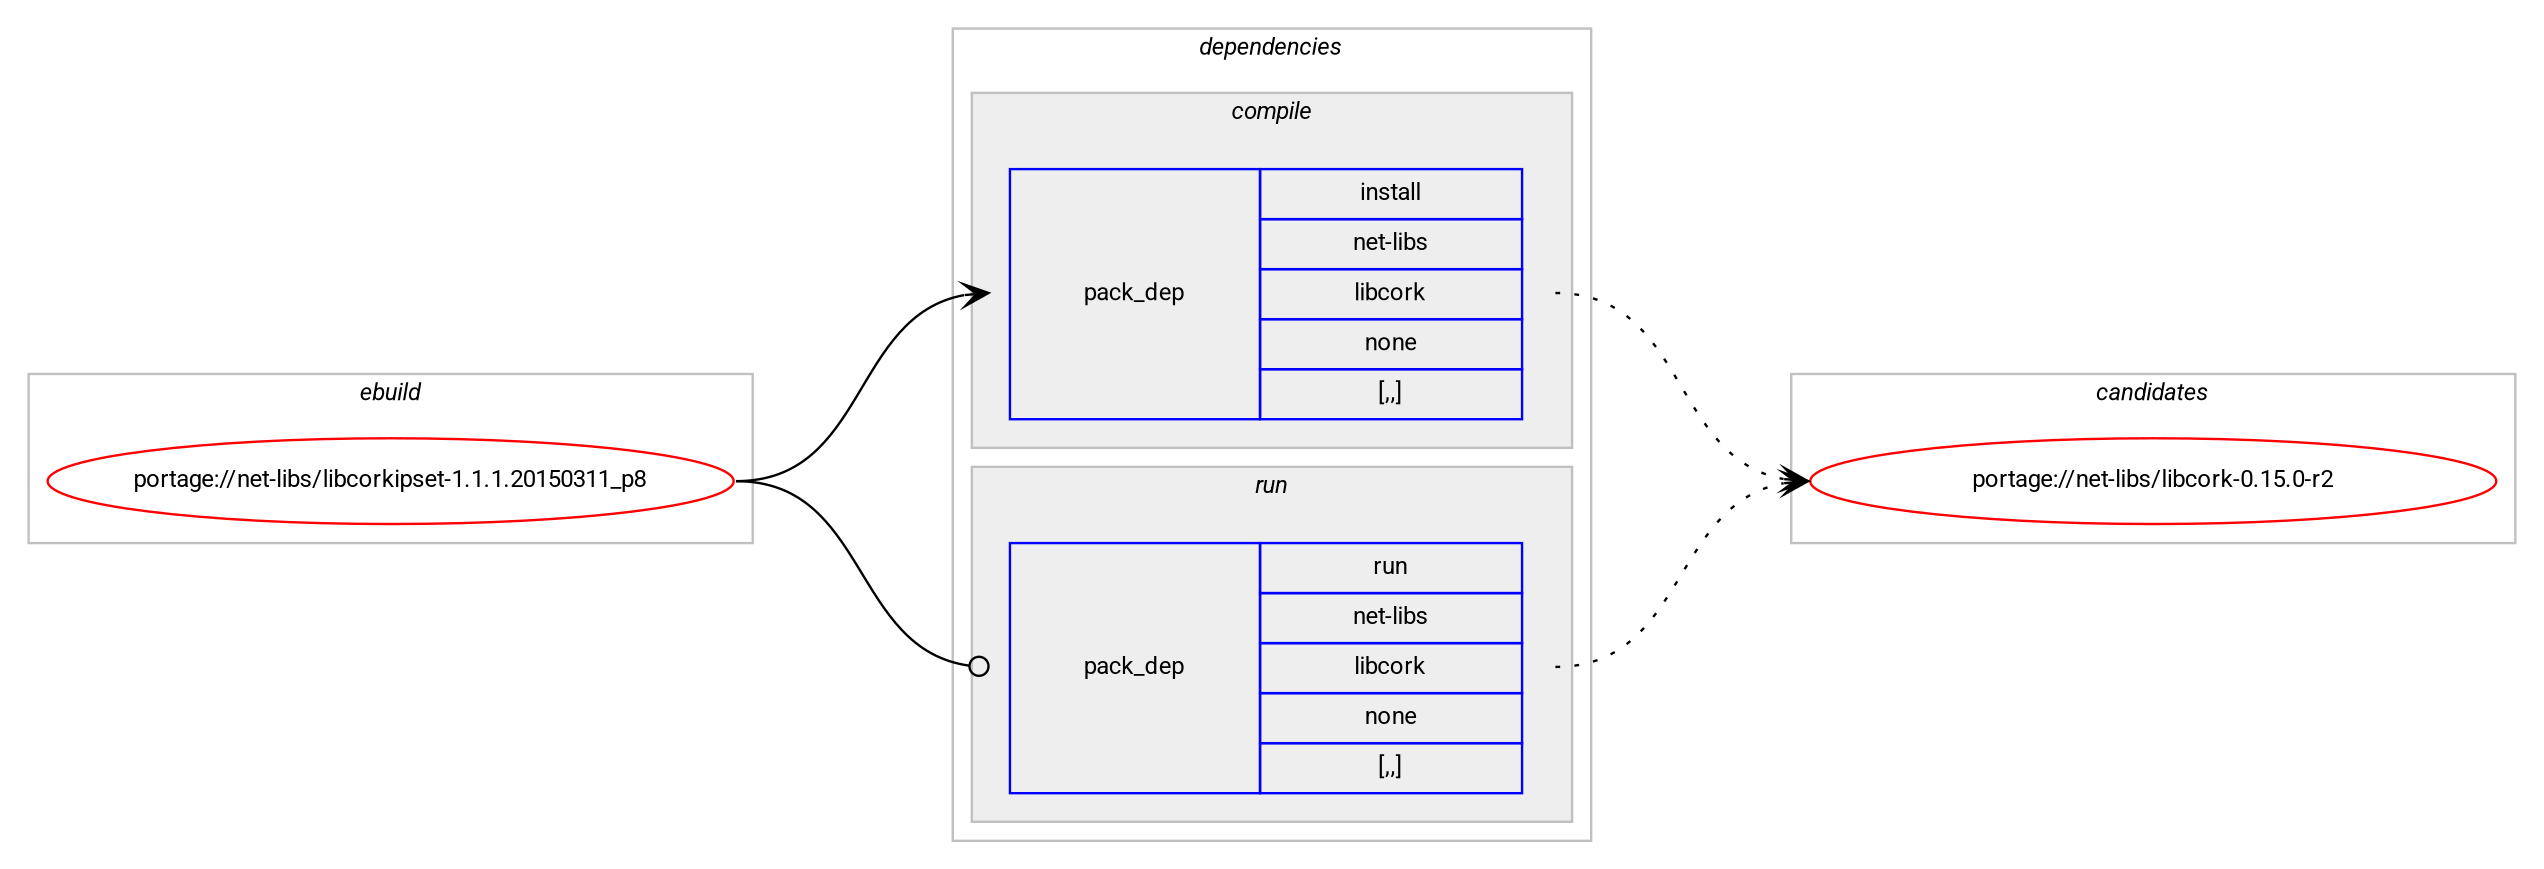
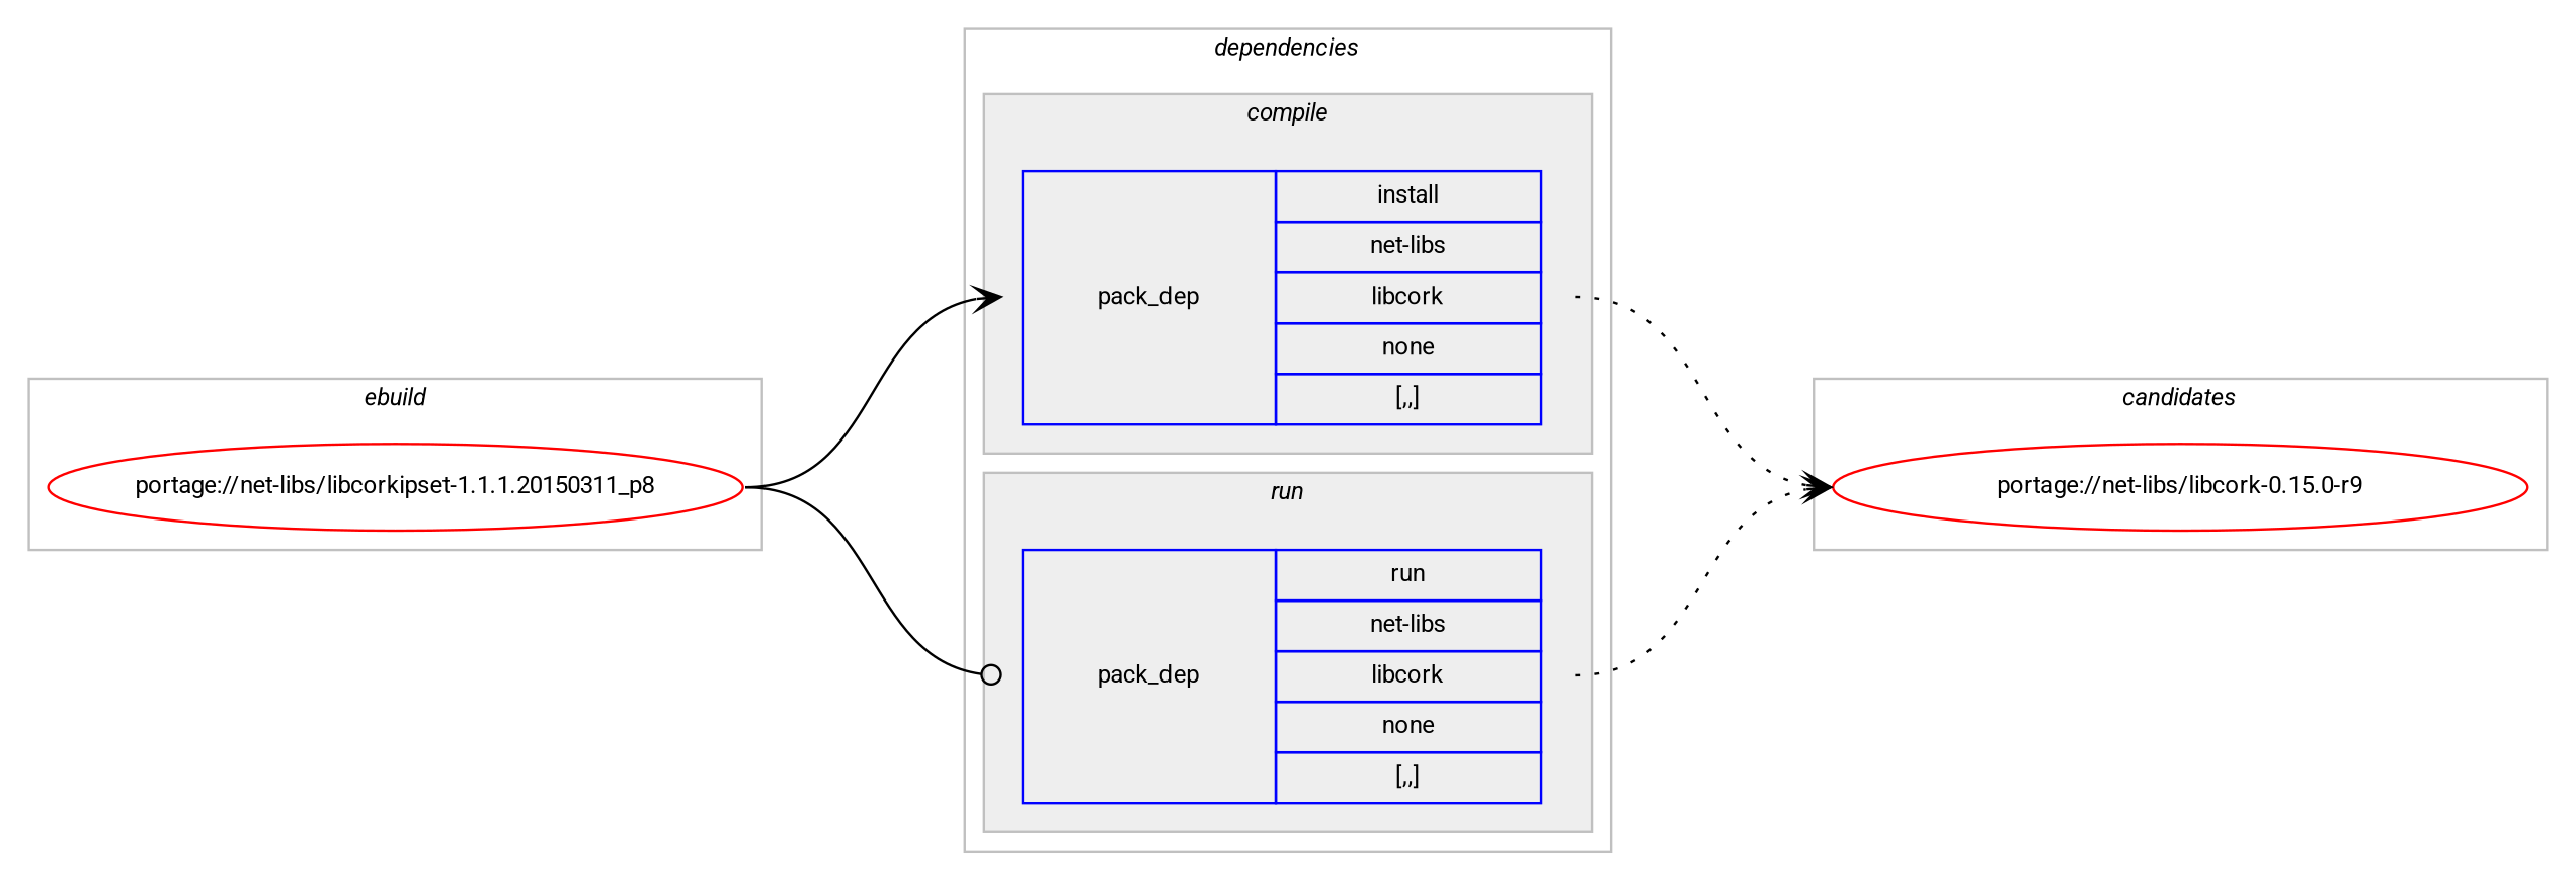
  digraph {
    compound=true
    concentrate=true
    fontname=Roboto
    fontsize=10
    newrank=true
    rankdir=LR
    ranksep=1.5
    node [color=red fontname=Roboto fontsize=10]
    edge [arrowhead=vee headport=w style=solid tailport=e weight=20 fontname=Roboto]
    n1 [label="portage://net-libs/libcorkipset-1.1.1.20150311_p8" width=4]
    n2 [color=blue label=<<TABLE BORDER="0" CELLBORDER="1" CELLSPACING="0" CELLPADDING="4" WIDTH="220"><TR><TD ROWSPAN="6" CELLPADDING="30">pack_dep</TD></TR><TR><TD WIDTH="110">install</TD></TR><TR><TD>net-libs</TD></TR><TR><TD>libcork</TD></TR><TR><TD>none</TD></TR><TR><TD>[,,]</TD></TR></TABLE>> shape=none]
    n3 [color=blue label=<<TABLE BORDER="0" CELLBORDER="1" CELLSPACING="0" CELLPADDING="4" WIDTH="220"><TR><TD ROWSPAN="6" CELLPADDING="30">pack_dep</TD></TR><TR><TD WIDTH="110">run</TD></TR><TR><TD>net-libs</TD></TR><TR><TD>libcork</TD></TR><TR><TD>none</TD></TR><TR><TD>[,,]</TD></TR></TABLE>> shape=none]
-   n4 [label="portage://net-libs/libcork-0.15.0-r2" width=4]
+   n4 [label="portage://net-libs/libcork-0.15.0-r9" width=4]
    subgraph cluster_1 {
      color=gray
      label=<<i>ebuild</i>>
      n1
    }
    subgraph cluster_2 {
      color=gray
      label=<<i>dependencies</i>>
      subgraph cluster_3 {
        color=gray
        fillcolor="#eeeeee"
        label=<<i>compile</i>>
        style=filled
        subgraph sub_4 {
          color=gray
          fillcolor="#eeeeee"
          label=<<i>compile</i>>
          style=filled
          n2
        }
      }
      subgraph cluster_5 {
        color=gray
        fillcolor="#eeeeee"
        label=<<i>compile and run</i>>
        style=filled
      }
      subgraph cluster_6 {
        color=gray
        fillcolor="#eeeeee"
        label=<<i>run</i>>
        style=filled
        subgraph sub_7 {
          color=gray
          fillcolor="#eeeeee"
          label=<<i>run</i>>
          style=filled
          n3
        }
      }
    }
    subgraph cluster_8 {
      color=gray
      label=<<i>candidates</i>>
      rank=same
      subgraph sub_9 {
        color=black
        label=<<i>candidates</i>>
        nodesep=1
        rank=same
        n4
      }
      subgraph sub_10 {
        color=black
        label=<<i>candidates</i>>
        nodesep=1
        rank=same
        n4
      }
    }
    n1 -> n2
    n1 -> n3 [arrowhead=odot]
    n2 -> n4 [style=dotted weight=100]
    n3 -> n4 [style=dotted weight=100]
  }
